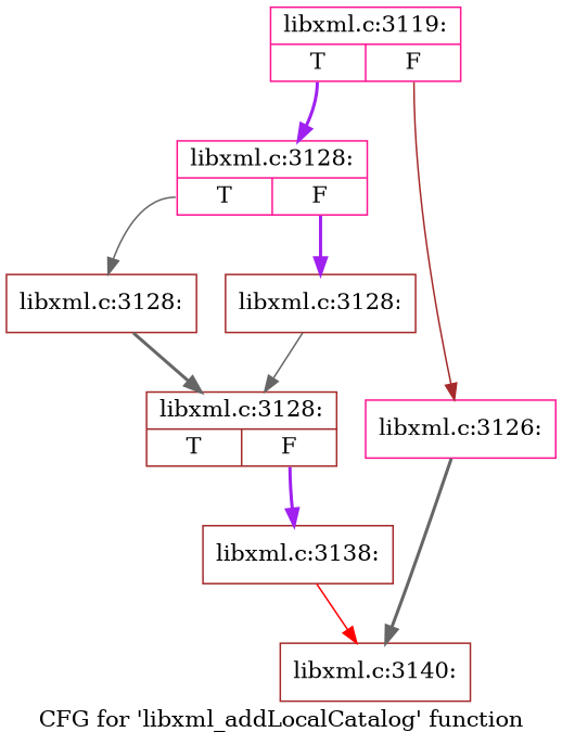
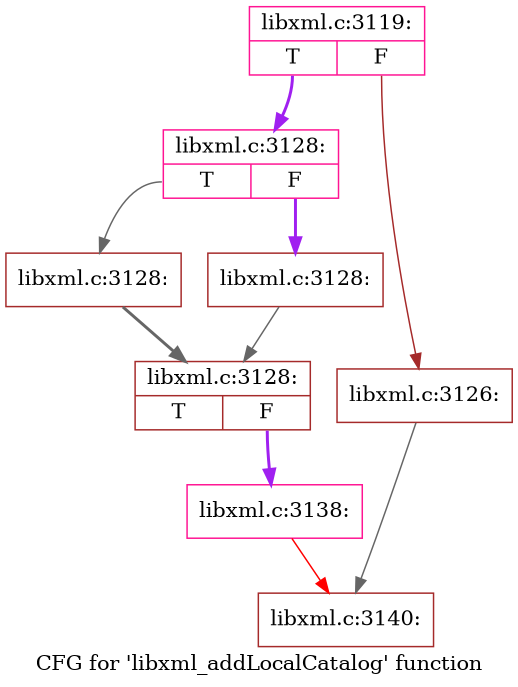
  digraph {
    label="CFG for 'libxml_addLocalCatalog' function"
    node [color=brown shape=record]
    edge [color=gray40 style=bold]
    n1 [color=deeppink label="{libxml.c:3119:|{<s0>T|<s1>F}}"]
    n2 [color=deeppink label="{libxml.c:3128:|{<s0>T|<s1>F}}"]
-   n3 [color=deeppink label="{libxml.c:3126:}"]
+   n3 [label="{libxml.c:3126:}"]
    n4 [label="{libxml.c:3128:}"]
    n5 [label="{libxml.c:3128:}"]
    n6 [label="{libxml.c:3140:}"]
    n7 [label="{libxml.c:3128:|{<s0>T|<s1>F}}"]
-   n8 [label="{libxml.c:3138:}"]
+   n8 [color=deeppink label="{libxml.c:3138:}"]
    n1 -> n2 [color=purple tailport=s0]
    n1 -> n3 [color=brown style=solid tailport=s1]
    n2 -> n4 [style=solid tailport=s0]
    n2 -> n5 [color=purple tailport=s1]
-   n3 -> n6
+   n3 -> n6 [style=solid]
    n4 -> n7
    n5 -> n7 [style=solid]
    n7 -> n8 [color=purple tailport=s1]
    n8 -> n6 [color=red style=solid]
  }
